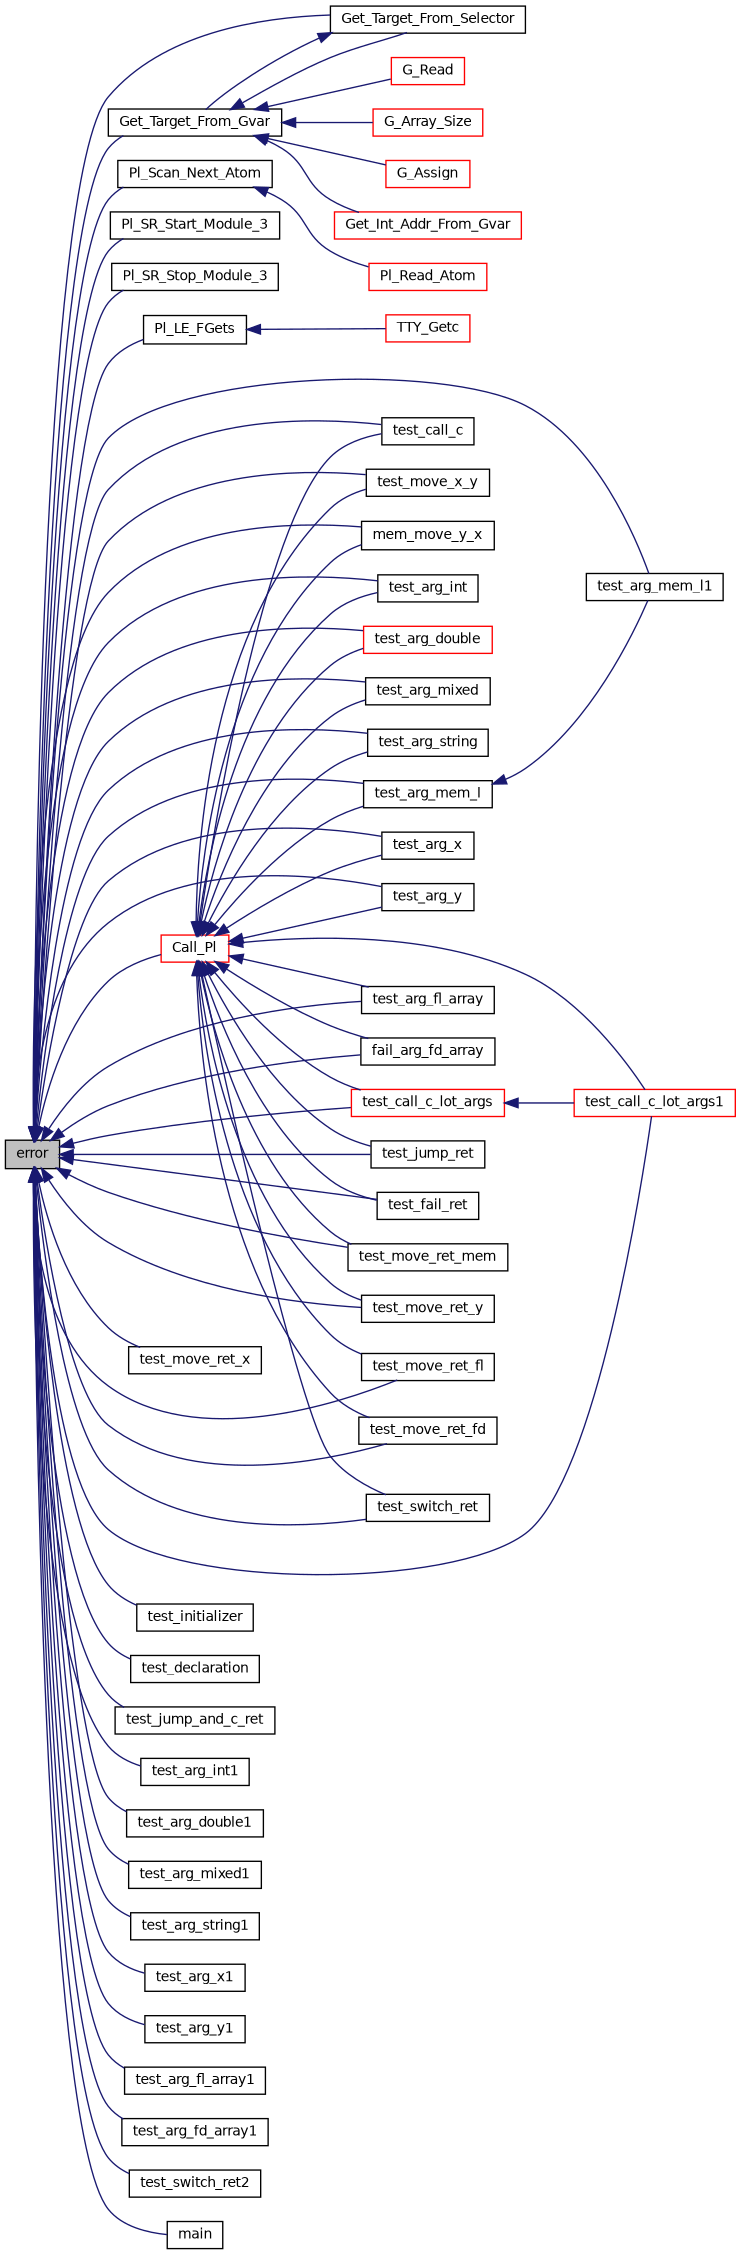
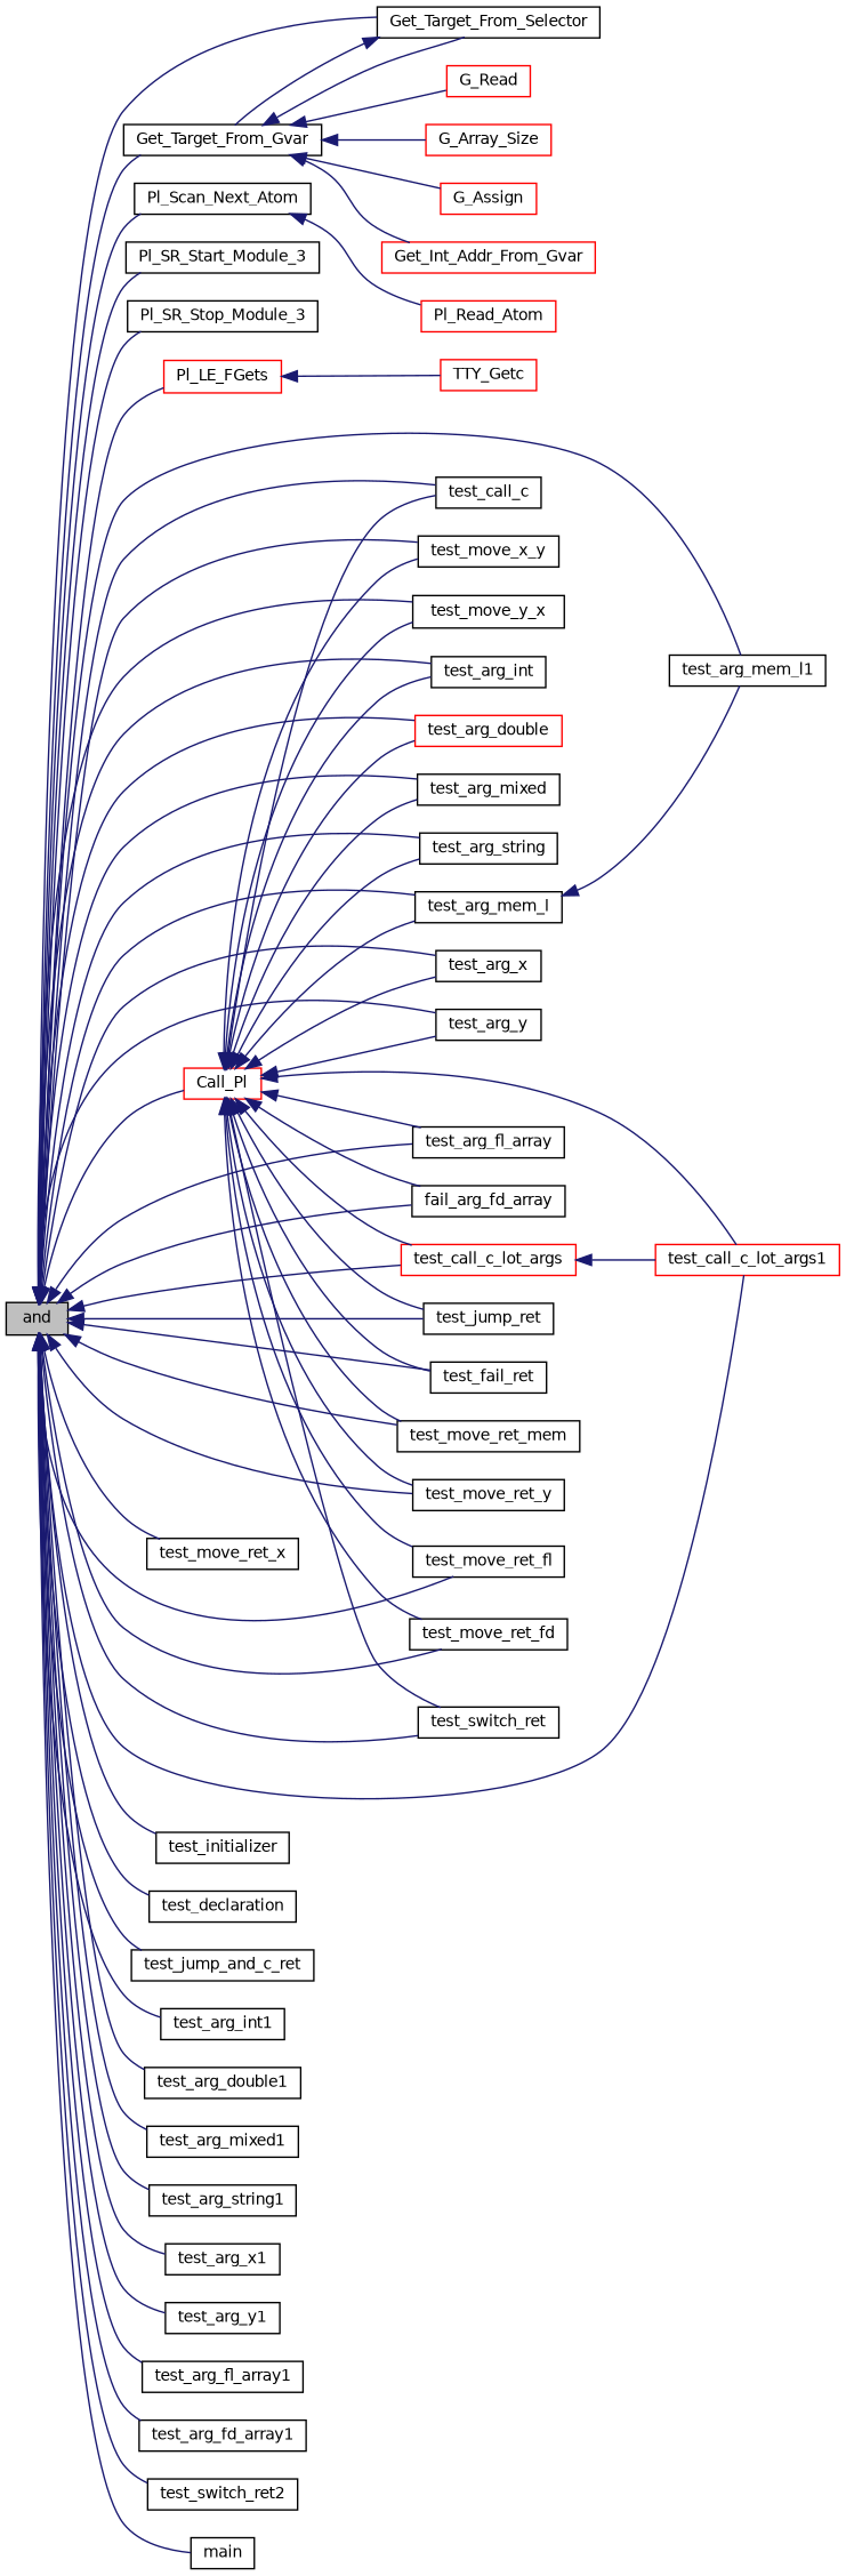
  digraph {
    rankdir=LR
    node [color=black fillcolor=white fontname=Helvetica fontsize=10 shape=record style=filled]
    edge [color=midnightblue dir=back fontname=Helvetica fontsize=10 labelfontname=Helvetica labelfontsize=10 style=solid]
-   n1 [fillcolor=grey75 fontcolor=black height=0.2 label=error width=0.4]
+   n1 [fillcolor=grey75 fontcolor=black height=0.2 label=and width=0.4]
    n2 [height=0.2 label=Get_Target_From_Gvar width=0.4]
    n3 [height=0.2 label=Get_Target_From_Selector width=0.4]
    n4 [height=0.2 label=Pl_Scan_Next_Atom width=0.4]
    n5 [height=0.2 label=Pl_SR_Start_Module_3 width=0.4]
    n6 [height=0.2 label=Pl_SR_Stop_Module_3 width=0.4]
-   n7 [height=0.2 label=Pl_LE_FGets width=0.4]
+   n7 [color=red height=0.2 label=Pl_LE_FGets width=0.4]
    n8 [color=red height=0.2 label=Call_Pl width=0.4]
    n9 [height=0.2 label=test_call_c width=0.4]
    n10 [height=0.2 label=test_move_x_y width=0.4]
-   n11 [height=0.2 label=mem_move_y_x width=0.4]
+   n11 [height=0.2 label=test_move_y_x width=0.4]
    n12 [height=0.2 label=test_arg_int width=0.4]
    n13 [color=red height=0.2 label=test_arg_double width=0.4]
    n14 [height=0.2 label=test_arg_mixed width=0.4]
    n15 [height=0.2 label=test_arg_string width=0.4]
    n16 [height=0.2 label=test_arg_mem_l width=0.4]
    n17 [height=0.2 label=test_arg_mem_l1 width=0.4]
    n18 [height=0.2 label=test_arg_x width=0.4]
    n19 [height=0.2 label=test_arg_y width=0.4]
    n20 [height=0.2 label=test_arg_fl_array width=0.4]
    n21 [height=0.2 label=fail_arg_fd_array width=0.4]
    n22 [color=red height=0.2 label=test_call_c_lot_args width=0.4]
    n23 [color=red height=0.2 label=test_call_c_lot_args1 width=0.4]
    n24 [height=0.2 label=test_jump_ret width=0.4]
    n25 [height=0.2 label=test_fail_ret width=0.4]
    n26 [height=0.2 label=test_move_ret_mem width=0.4]
    n27 [height=0.2 label=test_move_ret_x width=0.4]
    n28 [height=0.2 label=test_move_ret_y width=0.4]
    n29 [height=0.2 label=test_move_ret_fl width=0.4]
    n30 [height=0.2 label=test_move_ret_fd width=0.4]
    n31 [height=0.2 label=test_switch_ret width=0.4]
    n32 [height=0.2 label=test_initializer width=0.4]
    n33 [height=0.2 label=test_declaration width=0.4]
    n34 [height=0.2 label=test_jump_and_c_ret width=0.4]
    n35 [height=0.2 label=test_arg_int1 width=0.4]
    n36 [height=0.2 label=test_arg_double1 width=0.4]
    n37 [height=0.2 label=test_arg_mixed1 width=0.4]
    n38 [height=0.2 label=test_arg_string1 width=0.4]
    n39 [height=0.2 label=test_arg_x1 width=0.4]
    n40 [height=0.2 label=test_arg_y1 width=0.4]
    n41 [height=0.2 label=test_arg_fl_array1 width=0.4]
    n42 [height=0.2 label=test_arg_fd_array1 width=0.4]
    n43 [height=0.2 label=test_switch_ret2 width=0.4]
    n44 [height=0.2 label=main width=0.4]
    n45 [color=red height=0.2 label=G_Assign width=0.4]
    n46 [color=red height=0.2 label=Get_Int_Addr_From_Gvar width=0.4]
    n47 [color=red height=0.2 label=G_Read width=0.4]
    n48 [color=red height=0.2 label=G_Array_Size width=0.4]
    n49 [color=red height=0.2 label=Pl_Read_Atom width=0.4]
    n50 [color=red height=0.2 label=TTY_Getc width=0.4]
    n1 -> n2
    n1 -> n3
    n1 -> n4
    n1 -> n5
    n1 -> n6
    n1 -> n7
    n1 -> n8
    n1 -> n9
    n1 -> n10
    n1 -> n11
    n1 -> n12
    n1 -> n13
    n1 -> n14
    n1 -> n15
    n1 -> n16
    n1 -> n17
    n1 -> n18
    n1 -> n19
    n1 -> n20
    n1 -> n21
    n1 -> n22
    n1 -> n23
    n1 -> n24
    n1 -> n25
    n1 -> n26
    n1 -> n27
    n1 -> n28
    n1 -> n29
    n1 -> n30
    n1 -> n31
    n1 -> n32
    n1 -> n33
    n1 -> n34
    n1 -> n35
    n1 -> n36
    n1 -> n37
    n1 -> n38
    n1 -> n39
    n1 -> n40
    n1 -> n41
    n1 -> n42
    n1 -> n43
    n1 -> n44
    n2 -> n3
    n2 -> n45
    n2 -> n46
    n2 -> n47
    n2 -> n48
    n3 -> n2
    n4 -> n49
    n7 -> n50
    n8 -> n9
    n8 -> n10
    n8 -> n11
    n8 -> n12
    n8 -> n13
    n8 -> n14
    n8 -> n15
    n8 -> n16
    n8 -> n18
    n8 -> n19
    n8 -> n20
    n8 -> n21
    n8 -> n22
    n8 -> n23
    n8 -> n24
    n8 -> n25
    n8 -> n26
    n8 -> n28
    n8 -> n29
    n8 -> n30
    n8 -> n31
    n16 -> n17
    n22 -> n23
  }
